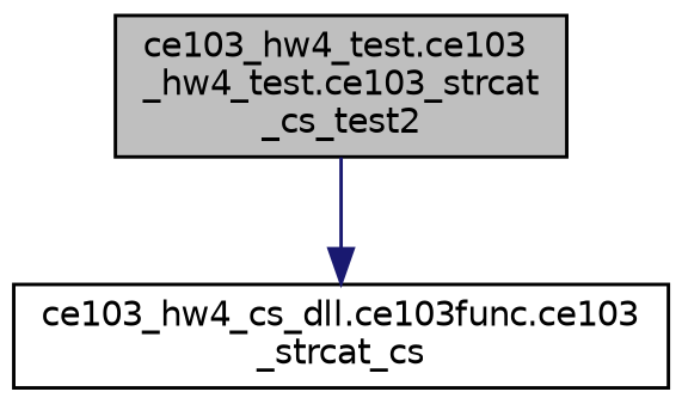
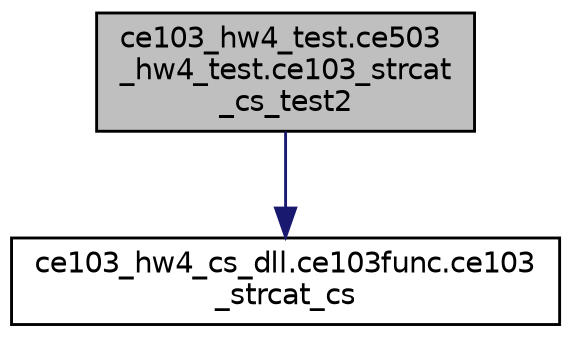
  digraph {
    rankdir=TB
    node [color=black fontname=Helvetica fontsize=10 shape=record style=filled]
-   n1 [fillcolor=grey75 fontcolor=black height=0.2 label="ce103_hw4_test.ce103\l_hw4_test.ce103_strcat\l_cs_test2" width=0.4]
+   n1 [fillcolor=grey75 fontcolor=black height=0.2 label="ce103_hw4_test.ce503\l_hw4_test.ce103_strcat\l_cs_test2" width=0.4]
    n2 [fillcolor=white height=0.2 label="ce103_hw4_cs_dll.ce103func.ce103\l_strcat_cs" width=0.4]
    n1 -> n2 [color=midnightblue fontname=Helvetica fontsize=10 labelfontname=Helvetica labelfontsize=10 style=solid]
  }
